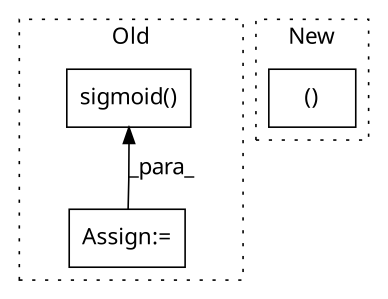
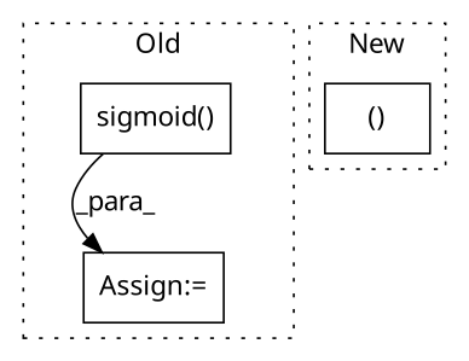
  digraph {
    fontname="Noto Sans"
    node [l=3 shape=box fontname="Noto Sans"]
    n1 [a=75 l="14,1" label="sigmoid()" s="7014,7037"]
    n2 [a=68 label="Assign:=" s=7011]
    n3 [a=54 label="()" s=7329]
    subgraph cluster_1 {
      label=Old
      style=dotted
      n1
      n2
    }
    subgraph cluster_2 {
      label=New
      style=dotted
      n3
    }
-   n2 -> n1 [label=_para_ fontname="Noto Sans"]
+   n1 -> n2 [label=_para_ fontname="Noto Sans"]
  }
